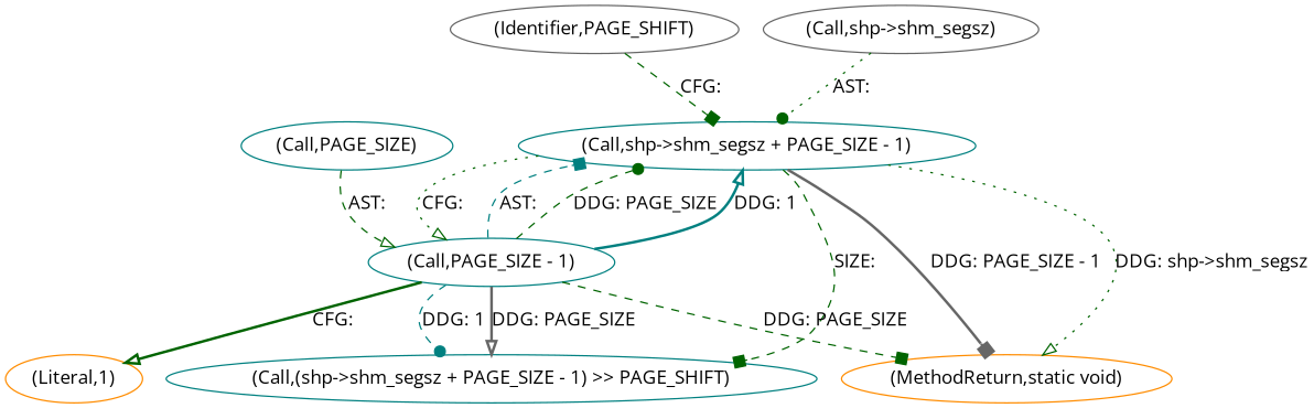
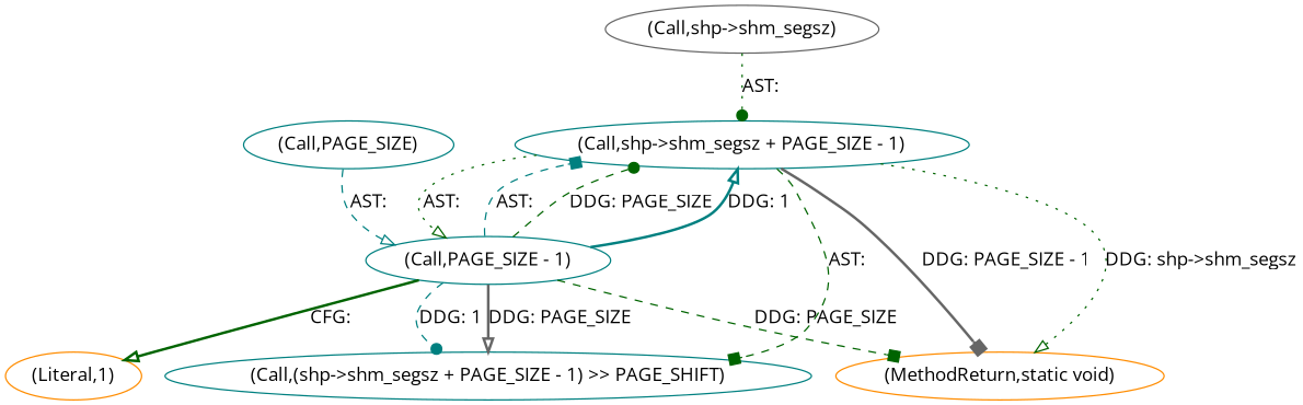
  digraph {
    fontname="Open Sans"
    node [color=teal fontname="Open Sans"]
    edge [arrowhead=onormal color=darkgreen fontname="Open Sans" style=dashed]
    n1 [label="(Call,shp->shm_segsz + PAGE_SIZE - 1)"]
    n2 [label="(Call,PAGE_SIZE - 1)"]
    n3 [label="(Call,(shp->shm_segsz + PAGE_SIZE - 1) >> PAGE_SHIFT)"]
    n4 [color=darkorange label="(MethodReturn,static void)"]
    n5 [color=darkorange label="(Literal,1)"]
    n6 [label="(Call,PAGE_SIZE)"]
-   n7 [color=gray40 label="(Identifier,PAGE_SHIFT)"]
    n8 [color=gray40 label="(Call,shp->shm_segsz)"]
-   n1 -> n2 [label="CFG: " style=dotted]
-   n1 -> n3 [arrowhead=box label="SIZE: "]
+   n1 -> n2 [label="AST: " style=dotted]
+   n1 -> n3 [arrowhead=box label="AST: "]
    n1 -> n4 [arrowhead=box color=gray40 label="DDG: PAGE_SIZE - 1" style=bold]
    n1 -> n4 [label="DDG: shp->shm_segsz" style=dotted]
    n2 -> n1 [arrowhead=box color=teal label="AST: "]
    n2 -> n1 [arrowhead=dot label="DDG: PAGE_SIZE"]
    n2 -> n1 [color=teal label="DDG: 1" style=bold]
    n2 -> n3 [color=gray40 label="DDG: PAGE_SIZE" style=bold]
    n2 -> n3 [arrowhead=dot color=teal label="DDG: 1"]
    n2 -> n4 [arrowhead=box label="DDG: PAGE_SIZE"]
    n2 -> n5 [label="CFG: " style=bold]
-   n6 -> n2 [label="AST: "]
-   n7 -> n1 [arrowhead=box label="CFG: "]
+   n6 -> n2 [color=teal label="AST: "]
    n8 -> n1 [arrowhead=dot label="AST: " style=dotted]
  }
